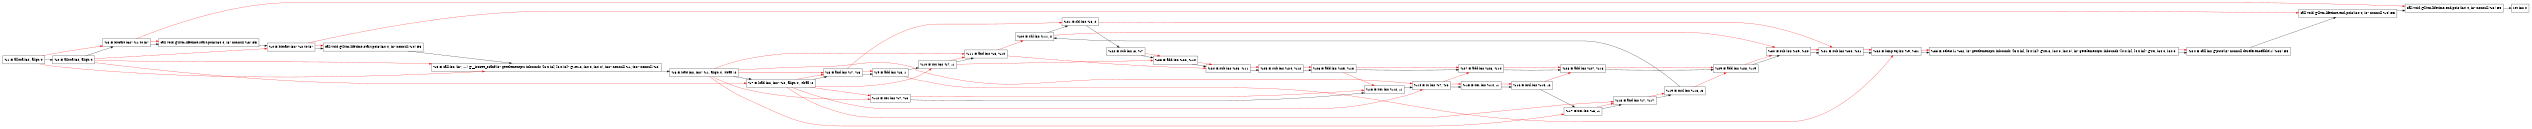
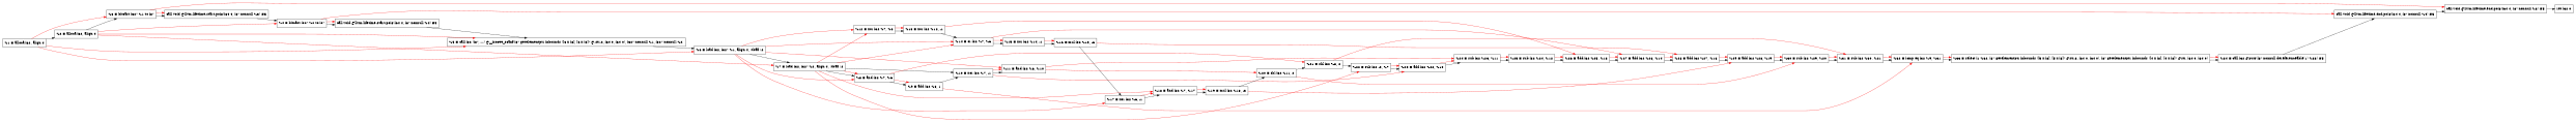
  digraph {
    rankdir=LR
    node [shape=record]
    edge [color=red]
    n1 [label="  %1 = alloca i32, align 4"]
    n2 [label="  %2 = alloca i32, align 4"]
    n3 [label="  %3 = bitcast i32* %1 to i8*"]
    n4 [label="  %5 = call i32 (i8*, ...) @__isoc99_scanf(i8* getelementptr inbounds ([6 x i8], [6 x i8]* @.str.2, i64 0, i64 0), i32* nonnull %1, i32* nonnull %2)"]
    n5 [label="  %6 = load i32, i32* %1, align 4, !tbaa !2"]
    n6 [label="  %4 = bitcast i32* %2 to i8*"]
    n7 [label="  %7 = load i32, i32* %2, align 4, !tbaa !2"]
    n8 [label="  call void @llvm.lifetime.start.p0i8(i64 4, i8* nonnull %3) #5"]
    n9 [label="  call void @llvm.lifetime.end.p0i8(i64 4, i8* nonnull %3) #5"]
    n10 [label="  %8 = and i32 %7, %6"]
    n11 [label="  %11 = and i32 %6, %10"]
    n12 [label="  %12 = xor i32 %7, %6"]
    n13 [label="  %14 = or i32 %7, %6"]
    n14 [label="  %17 = xor i32 %6, -1"]
    n15 [label="  call void @llvm.lifetime.start.p0i8(i64 4, i8* nonnull %4) #5"]
    n16 [label="  call void @llvm.lifetime.end.p0i8(i64 4, i8* nonnull %4) #5"]
    n17 [label="  %10 = xor i32 %7, -1"]
    n18 [label="  %18 = and i32 %7, %17"]
    n19 [label="  %22 = sub i32 -3, %7"]
    n20 [label="  ret i32 0"]
    n21 [label="  %9 = add i32 %8, 1"]
    n22 [label="  %21 = shl i32 %8, 2"]
    n23 [label="  %20 = shl i32 %11, 2"]
    n24 [label="  %24 = sub i32 %23, %11"]
    n25 [label="  %13 = xor i32 %12, -1"]
    n26 [label="  %15 = xor i32 %14, -1"]
    n27 [label="  %27 = add i32 %26, %14"]
    n28 [label="  %23 = add i32 %22, %10"]
    n29 [label="  %19 = mul i32 %18, -3"]
    n30 [label="  %32 = icmp eq i32 %9, %31"]
    n31 [label="  %31 = sub i32 %30, %21"]
    n32 [label="  %33 = select i1 %32, i8* getelementptr inbounds ([5 x i8], [5 x i8]* @str.3, i64 0, i64 0), i8* getelementptr inbounds ([4 x i8], [4 x i8]* @str, i64 0, i64 0)"]
    n33 [label="  %30 = sub i32 %29, %20"]
    n34 [label="  %25 = sub i32 %24, %12"]
    n35 [label="  %26 = add i32 %25, %13"]
    n36 [label="  %16 = mul i32 %15, -6"]
    n37 [label="  %28 = add i32 %27, %16"]
    n38 [label="  %29 = add i32 %28, %19"]
    n39 [label="  %34 = call i32 @puts(i8* nonnull dereferenceable(1) %33) #5"]
    n1 -> n2 [color=""]
    n1 -> n3
    n1 -> n4
+   n1 -> n5
    n2 -> n3 [color=""]
    n2 -> n4
    n2 -> n6
    n2 -> n7
    n3 -> n8 [color=""]
    n3 -> n8
    n3 -> n9
    n4 -> n5 [color=""]
    n5 -> n7 [color=""]
    n5 -> n10
    n5 -> n11
    n5 -> n12
    n5 -> n13
    n5 -> n14
    n6 -> n15 [color=""]
    n6 -> n15
    n6 -> n16
    n7 -> n10 [color=""]
    n7 -> n10
    n7 -> n12
    n7 -> n13
-   n7 -> n17
+   n7 -> n17 [color=black]
    n7 -> n18
+   n7 -> n19
    n8 -> n6 [color=""]
    n9 -> n20 [color=""]
    n10 -> n21 [color=""]
    n10 -> n21
    n10 -> n22
    n11 -> n23
    n11 -> n24
    n12 -> n25 [color=""]
    n12 -> n25
    n13 -> n26 [color=""]
    n13 -> n26
    n13 -> n27
    n14 -> n18 [color=""]
    n14 -> n18
    n15 -> n4 [color=""]
    n16 -> n9 [color=""]
    n17 -> n11 [color=""]
    n17 -> n11
    n17 -> n28
    n18 -> n29 [color=""]
    n18 -> n29
    n19 -> n28 [color=""]
    n19 -> n28
    n21 -> n17 [color=""]
    n21 -> n30
    n22 -> n19 [color=""]
    n22 -> n31
    n23 -> n22 [color=""]
    n23 -> n33
    n24 -> n34 [color=""]
    n24 -> n34
    n25 -> n13 [color=""]
-   n35 -> n25
+   n25 -> n35
    n26 -> n36 [color=""]
    n26 -> n36
    n27 -> n37 [color=""]
    n27 -> n37
    n28 -> n24 [color=""]
    n28 -> n24
    n29 -> n23 [color=""]
    n29 -> n38
    n30 -> n32 [color=""]
    n30 -> n32
    n31 -> n30 [color=""]
    n31 -> n30
    n32 -> n39 [color=""]
    n32 -> n39
    n33 -> n31 [color=""]
    n33 -> n31
    n34 -> n35 [color=""]
    n34 -> n35
    n35 -> n27 [color=""]
    n35 -> n27
    n36 -> n14 [color=""]
    n36 -> n37
    n37 -> n38 [color=""]
    n37 -> n38
    n38 -> n33 [color=""]
    n38 -> n33
    n39 -> n16 [color=""]
  }
